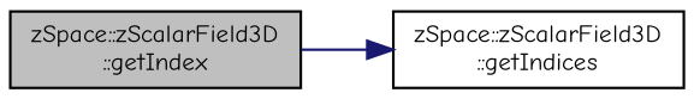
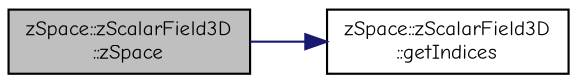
  digraph {
    rankdir=LR
    fontname="Comic Neue"
    node [color=black fontname="Comic Neue" fontsize=10 shape=record style=filled]
-   n1 [fillcolor=grey75 fontcolor=black height=0.2 label="zSpace::zScalarField3D\l::getIndex" width=0.4]
+   n1 [fillcolor=grey75 fontcolor=black height=0.2 label="zSpace::zScalarField3D\l::zSpace" width=0.4]
    n2 [fillcolor=white height=0.2 label="zSpace::zScalarField3D\l::getIndices" width=0.4]
    n1 -> n2 [color=midnightblue fontname="Comic Neue" fontsize=10 labelfontname=Helvetica labelfontsize=10 style=solid]
  }
